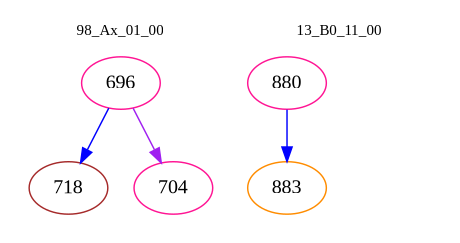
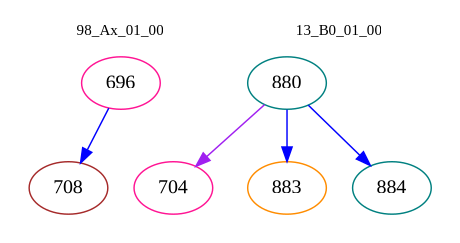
  digraph {
    fontname="Liberation Serif"
    node [color=deeppink fontname="Liberation Serif"]
    edge [color=blue fontname="Liberation Serif"]
    n1 [label=696]
    n2 [label=704]
-   n3 [color=brown label=718]
-   n4 [label=880]
+   n3 [color=brown label=708]
+   n4 [color=teal label=880]
    n5 [color=darkorange label=883]
+   n6 [color=teal label=884]
    subgraph cluster_1 {
      color=white
      fontsize=10
      label="98_Ax_01_00"
      n1
      n2
      n3
    }
    subgraph cluster_2 {
      color=white
      fontsize=10
-     label="13_B0_11_00"
+     label="13_B0_01_00"
      n4
      n5
+     n6
    }
-   n1 -> n2 [color=purple]
+   n4 -> n2 [color=purple]
    n1 -> n3
    n4 -> n5
+   n4 -> n6
  }
